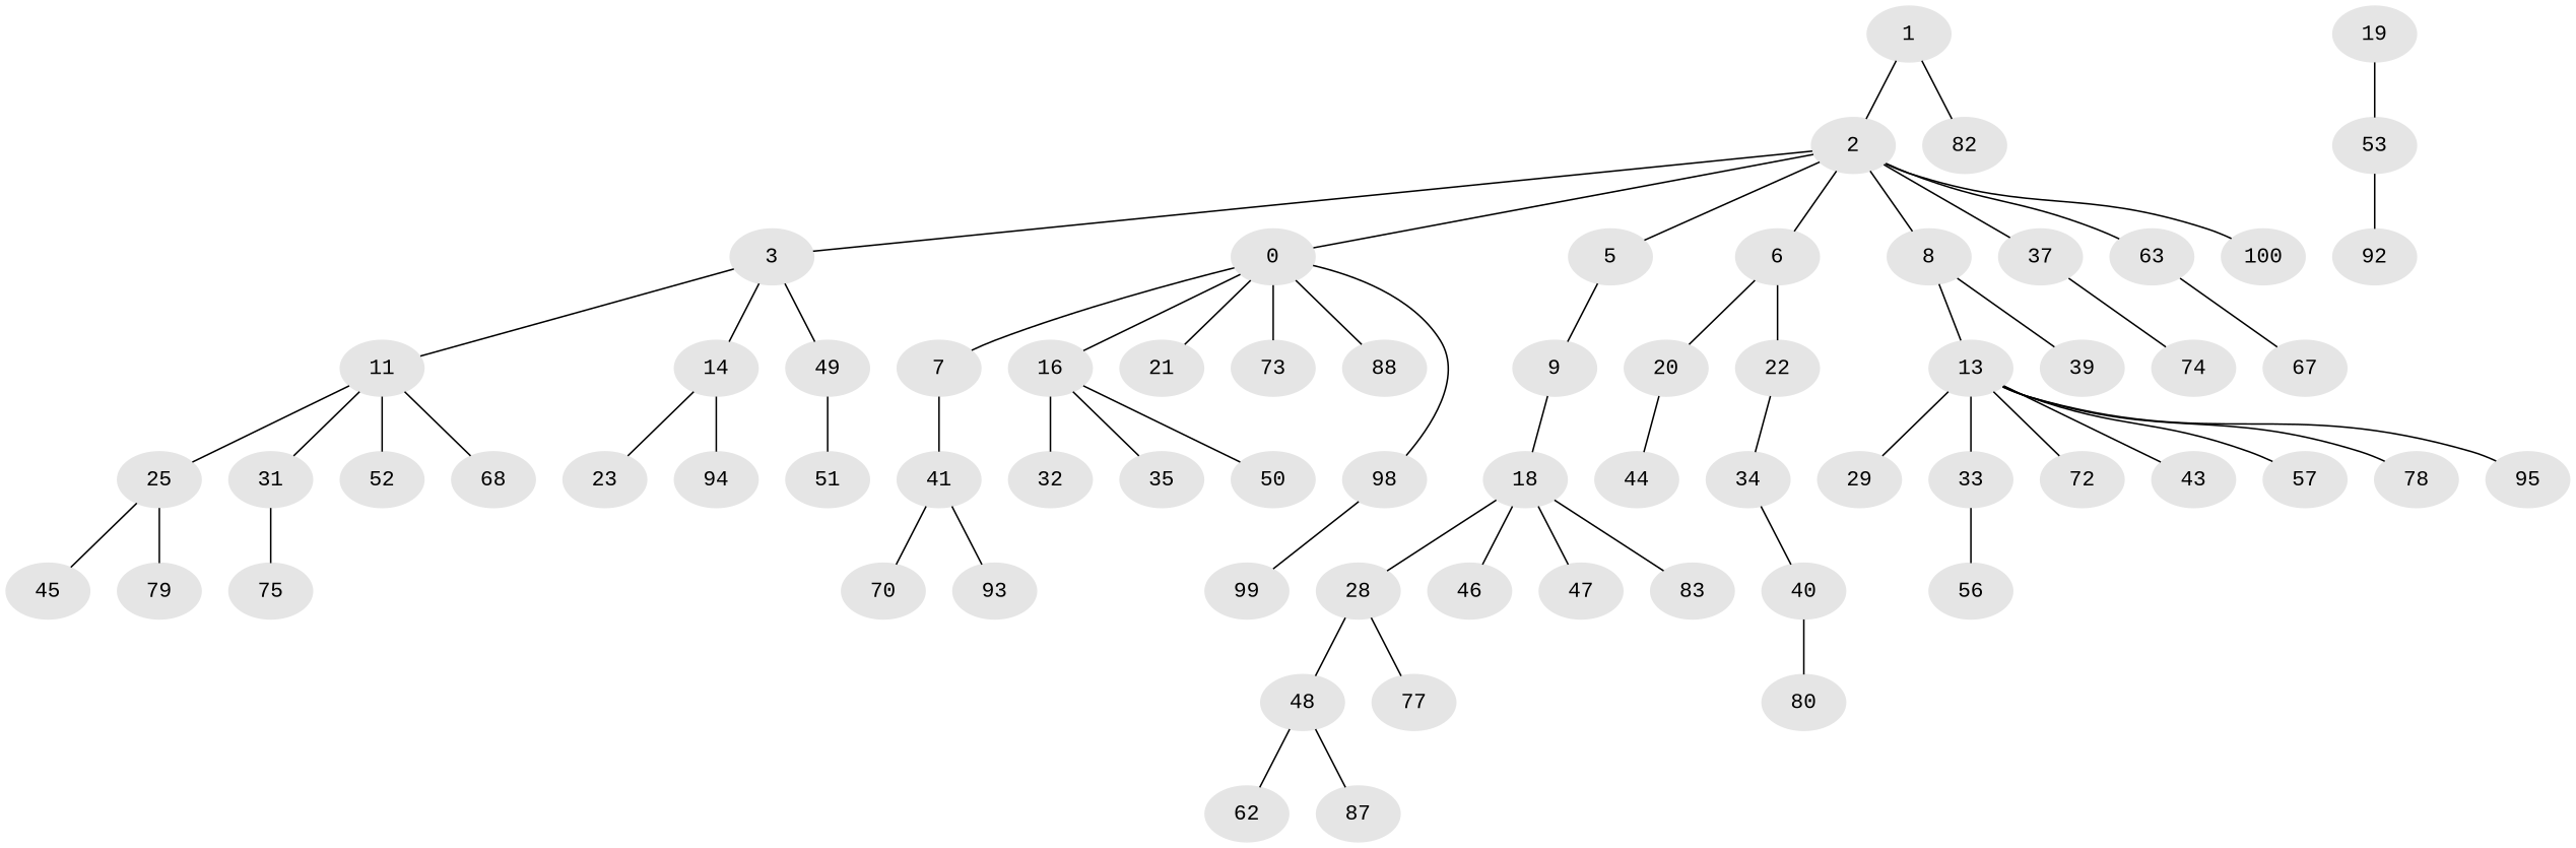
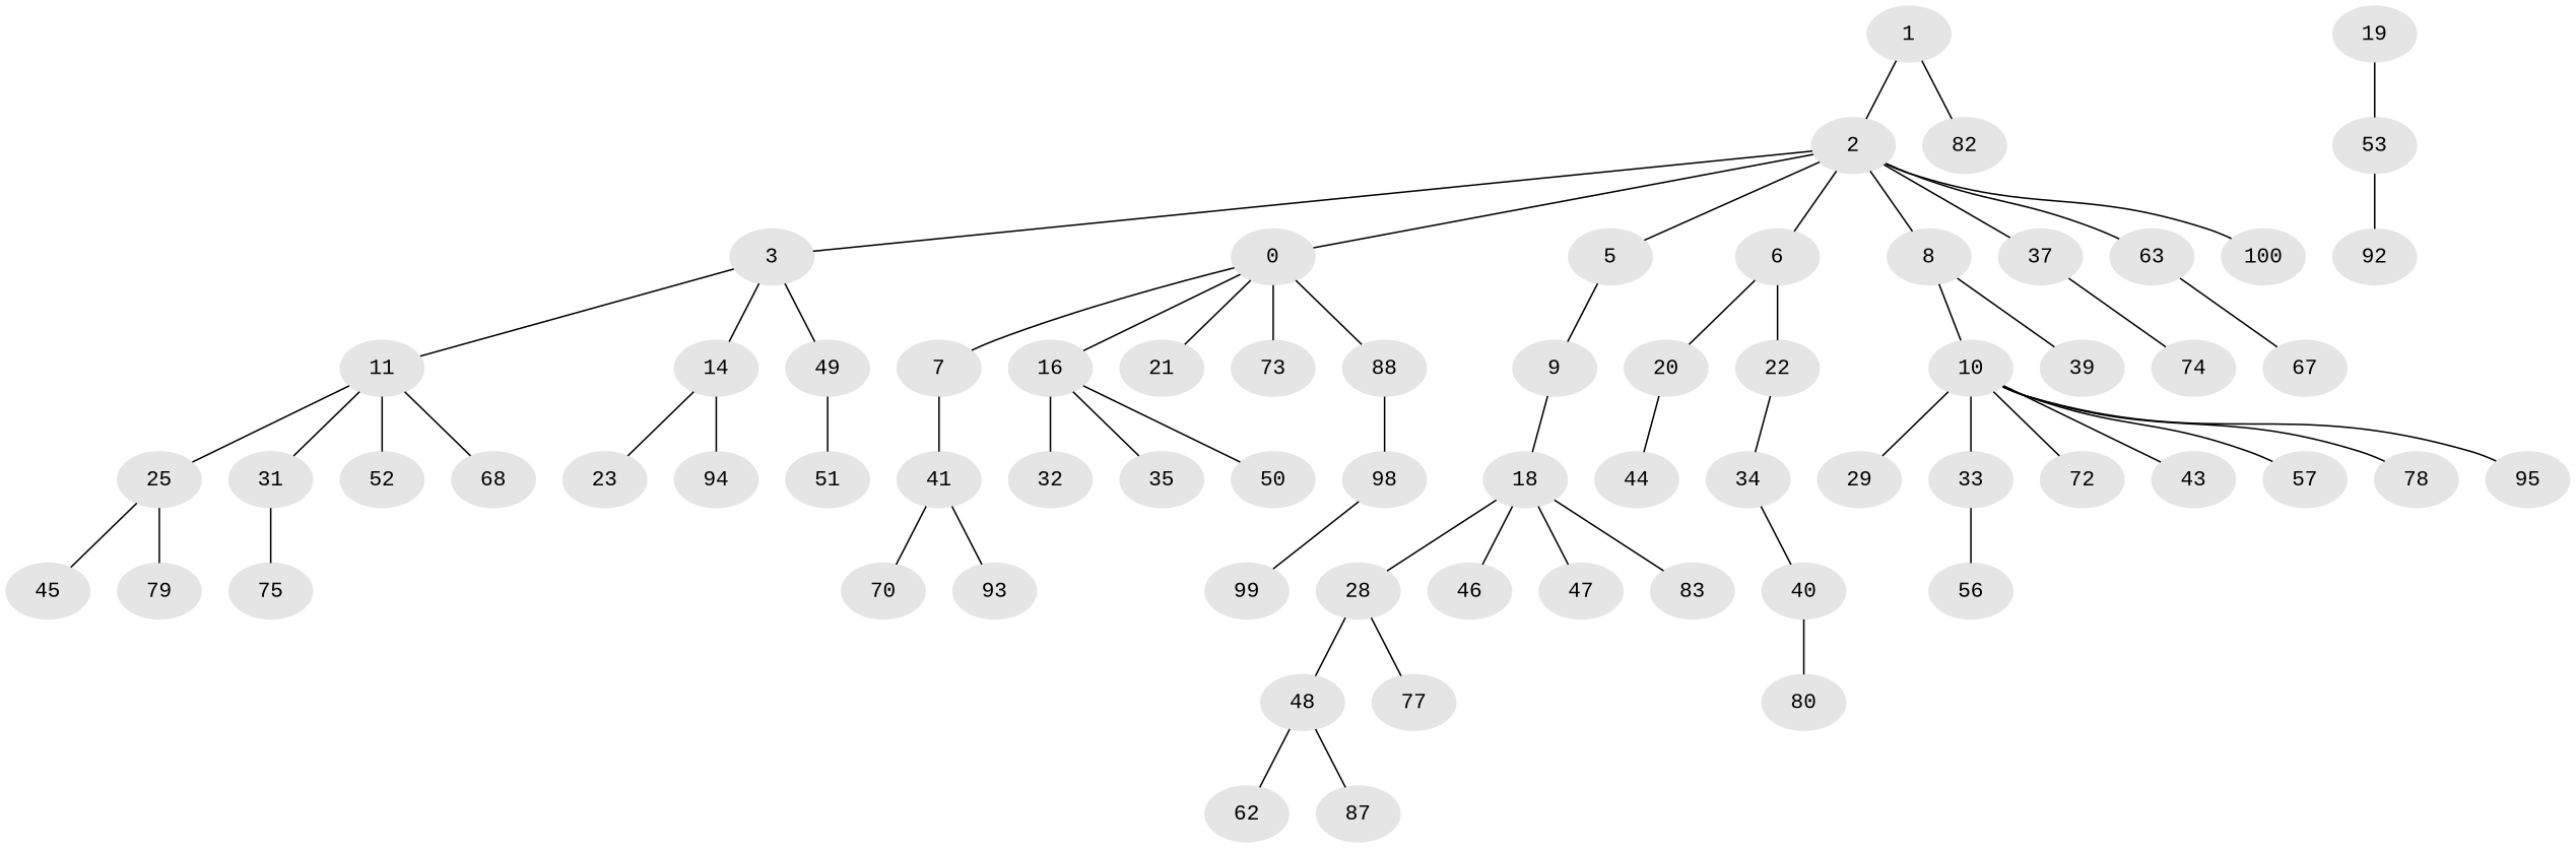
  graph {
    fontname="Liberation Mono"
    node [color=gray90 fontname="Liberation Mono" style=filled]
    edge [fontname="Liberation Mono"]
    2 [super="+30"]
    3 [super="+91"]
    n3 [label=0 super="+15"]
    5
    6 [super="+10"]
    8 [super="+36"]
    37
    63 [super="+65"]
    100
    1
    82 [super="+84"]
    11 [super="+12"]
    14 [super="+26"]
    49 [super="+55"]
    7
    16 [super="+17"]
    21
    73
    88
    98
    9 [super="+86"]
    20 [super="+54"]
    22 [super="+24"]
-   13 [super="+38"]
+   13 [super="+38" label=10]
    39
    74
    67
    25
    31 [super="+72"]
    52
    68
    23 [super="+27"]
    94
    51
    41 [super="+66"]
    32
    35
    50 [super="+76"]
    99
    18 [super="+97"]
    44 [super="+89"]
    34 [super="+64"]
    70
    93
    29 [super="+90"]
    33 [super="+81"]
    n47 [label=72]
    43 [super="+69"]
    57
    78
    95
    53 [super="+60"]
    19
    28
    46
    47 [super="+58"]
    83
    45
    79
    75 [super="+85"]
    56 [super="+61"]
    48 [super="+59"]
    77
    92
    40 [super="+96"]
    62 [super="+71"]
    87
    80
    2 -- 3
    2 -- n3
    2 -- 5
    2 -- 6
    2 -- 8
    2 -- 37
    2 -- 63
    2 -- 100
    3 -- 11
    3 -- 14
    3 -- 49
    n3 -- 7
    n3 -- 16
    n3 -- 21
    n3 -- 73
    n3 -- 88
-   n3 -- 98
+   88 -- 98
    5 -- 9
    6 -- 20
    6 -- 22
    8 -- 13
    8 -- 39
    37 -- 74
    63 -- 67
    1 -- 2
    1 -- 82
    11 -- 25
    11 -- 31
    11 -- 52
    11 -- 68
    14 -- 23
    14 -- 94
    49 -- 51
    7 -- 41
    16 -- 32
    16 -- 35
    16 -- 50
    98 -- 99
    9 -- 18
    20 -- 44
    22 -- 34
    13 -- 29
    13 -- 33
    13 -- n47
    13 -- 43
    13 -- 57
    13 -- 78
    13 -- 95
    25 -- 45
    25 -- 79
    31 -- 75
    41 -- 70
    41 -- 93
    18 -- 28
    18 -- 46
    18 -- 47
    18 -- 83
    34 -- 40
    33 -- 56
    53 -- 92
    19 -- 53
    28 -- 48
    28 -- 77
    48 -- 62
    48 -- 87
    40 -- 80
  }
